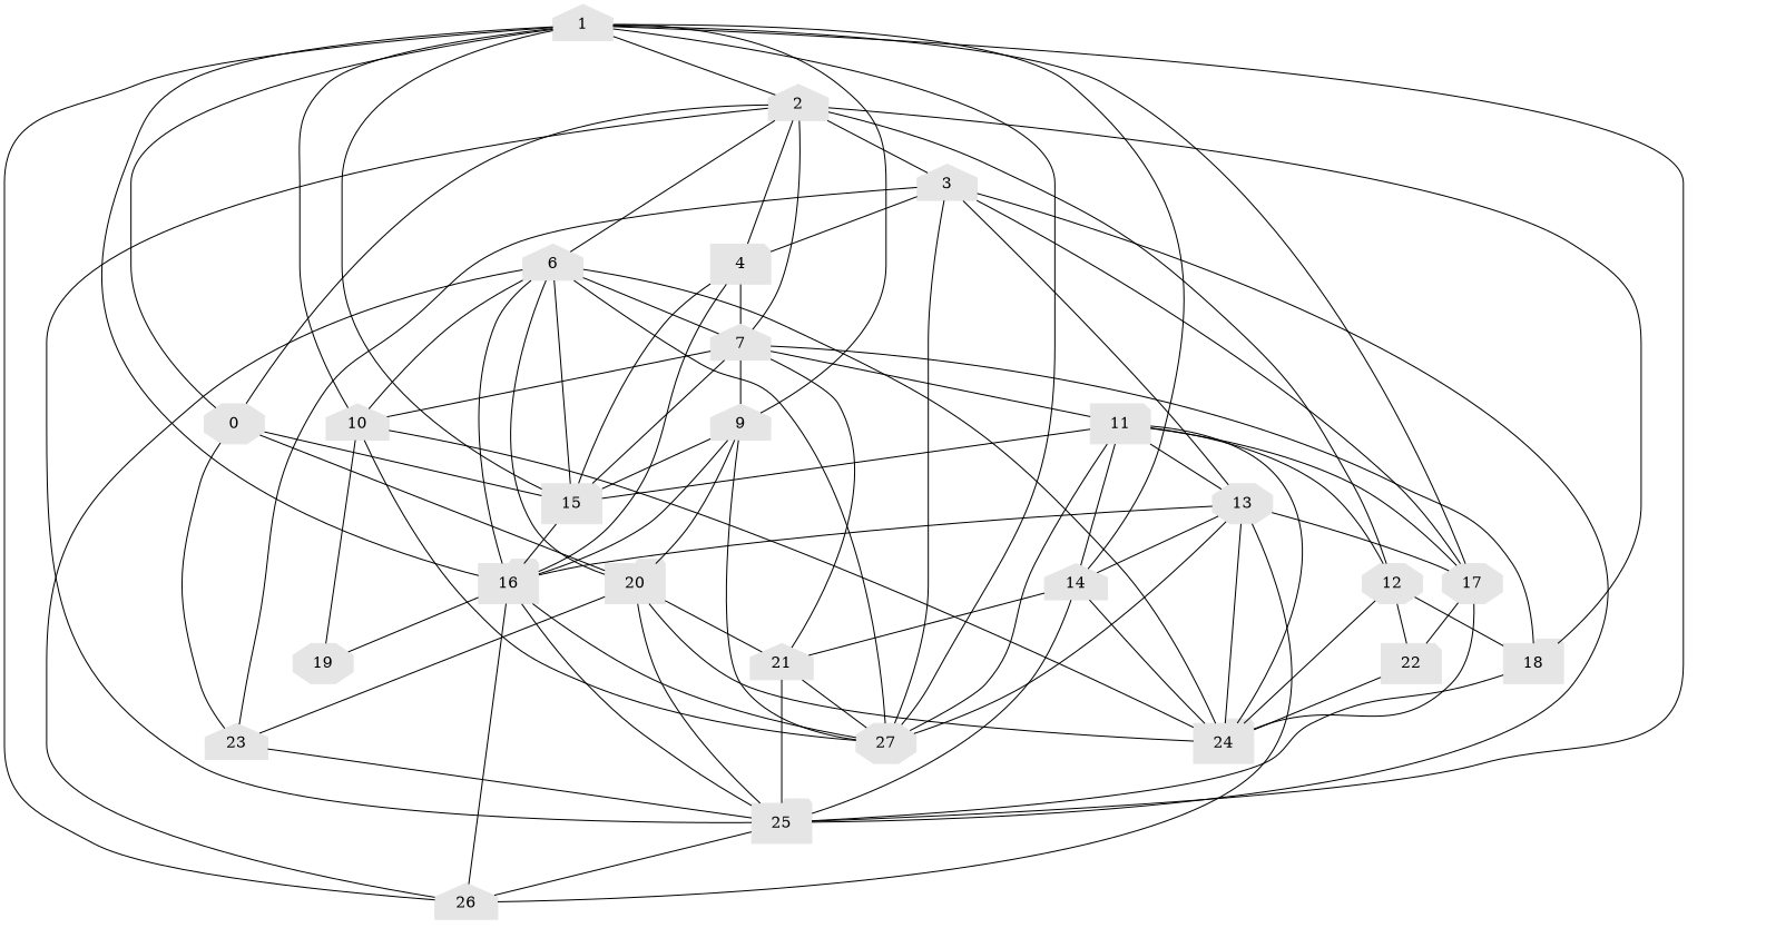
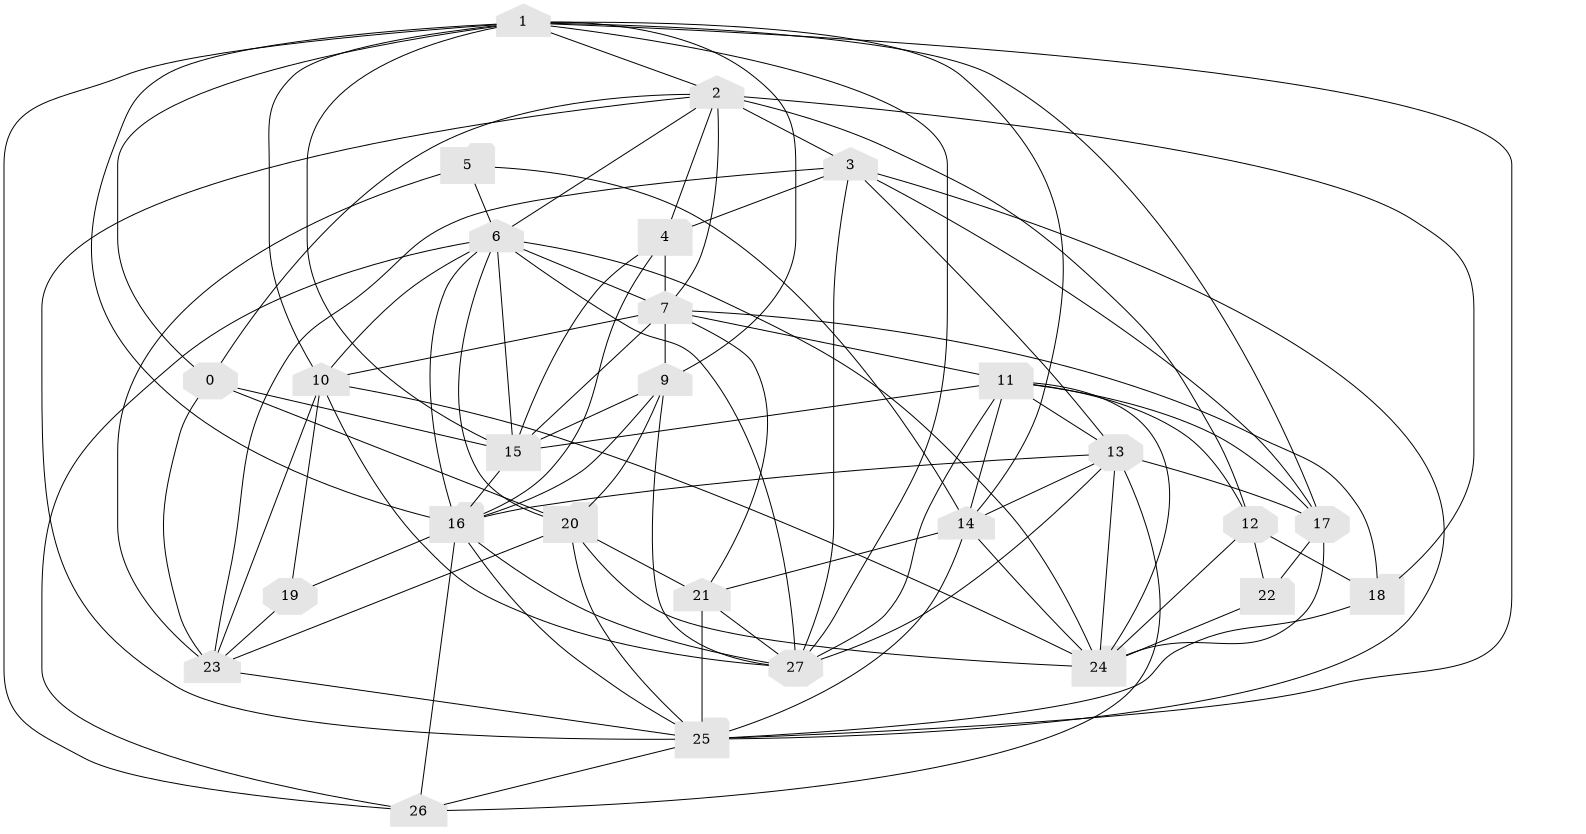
  graph {
    node [color=gray90 shape=house style=filled]
    edge [weight=1.0]
    1
    2
    n3 [label=0 shape=octagon]
    9
    10
    14
    15 [shape=note]
    16 [shape=folder]
    17 [shape=octagon]
    25 [shape=folder]
    26
    27 [shape=octagon]
    3
    4 [shape=note]
    6
    7
    12 [shape=octagon]
    18 [shape=folder]
    23
    20 [shape=folder]
    19 [shape=octagon]
    24 [shape=folder]
    21
    22 [shape=note]
    13 [shape=octagon]
    11 [shape=note]
+   5 [shape=folder]
    1 -- 2
    1 -- n3 [weight=2.0]
    1 -- 9
    1 -- 10 [weight=2.0]
    1 -- 14
    1 -- 15
    1 -- 16
    1 -- 17
    1 -- 25
    1 -- 26
    1 -- 27 [weight=2.0]
    2 -- n3
    2 -- 25
    2 -- 3
    2 -- 4
    2 -- 6
    2 -- 7
    2 -- 12
    2 -- 18 [weight=2.0]
    n3 -- 15 [weight=2.0]
    n3 -- 23
    n3 -- 20
    9 -- 15
    9 -- 16
    9 -- 27
    9 -- 20
    10 -- 27
+   10 -- 23
    10 -- 19
    10 -- 24
    14 -- 25
    14 -- 24
    14 -- 21
    15 -- 16
    16 -- 25
    16 -- 26
    16 -- 27
    16 -- 19 [weight=2.0]
    17 -- 24 [weight=2.0]
    17 -- 22
    25 -- 26
    3 -- 17
    3 -- 25
    3 -- 27
    3 -- 4
    3 -- 23
    3 -- 13
    4 -- 15
    4 -- 16
    4 -- 7
    6 -- 10
    6 -- 15 [weight=2.0]
    6 -- 16
    6 -- 26
    6 -- 27
    6 -- 7
    6 -- 20
    6 -- 24
    7 -- 9
    7 -- 10 [weight=2.0]
    7 -- 15 [weight=2.0]
    7 -- 18
    7 -- 21
    7 -- 11
    12 -- 18
    12 -- 24 [weight=2.0]
    12 -- 22 [weight=2.0]
    18 -- 25 [weight=2.0]
    23 -- 25
    20 -- 25
    20 -- 23
    20 -- 24
    20 -- 21
+   19 -- 23
    21 -- 25
    21 -- 27
    22 -- 24
    13 -- 14
    13 -- 16
    13 -- 17 [weight=2.0]
    13 -- 26
    13 -- 27
    13 -- 24
    11 -- 14
    11 -- 15 [weight=2.0]
    11 -- 17
    11 -- 27
    11 -- 12
    11 -- 24
    11 -- 13
+   5 -- 14
+   5 -- 6
+   5 -- 23 [weight=2.0]
  }
